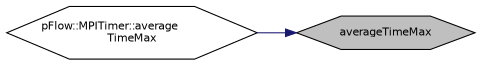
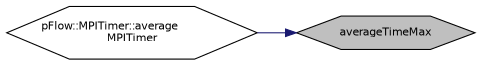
  digraph {
    rankdir=RL
    node [color=black fontname=Helvetica fontsize=10 shape=hexagon style=filled]
    n1 [fillcolor=grey75 fontcolor=black height=0.2 label=averageTimeMax width=0.4]
-   n2 [fillcolor=white height=0.2 label="pFlow::MPITimer::average\lTimeMax" width=0.4]
+   n2 [fillcolor=white height=0.2 label="pFlow::MPITimer::average\lMPITimer" width=0.4]
    n1 -> n2 [color=midnightblue dir=back fontname=Helvetica fontsize=10 labelfontname=Helvetica labelfontsize=10 style=solid]
  }
